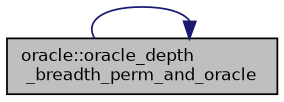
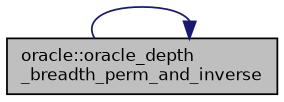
  digraph {
    rankdir=LR
-   n1 [color=black fillcolor=grey75 fontcolor=black fontname=Helvetica fontsize=10 height=0.2 label="oracle::oracle_depth\l_breadth_perm_and_oracle" shape=record style=filled width=0.4]
+   n1 [color=black fillcolor=grey75 fontcolor=black fontname=Helvetica fontsize=10 height=0.2 label="oracle::oracle_depth\l_breadth_perm_and_inverse" shape=record style=filled width=0.4]
    n1 -> n1 [color=midnightblue fontname=Helvetica fontsize=10 labelfontname=Helvetica labelfontsize=10 style=solid]
  }
